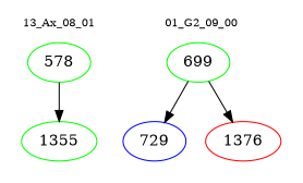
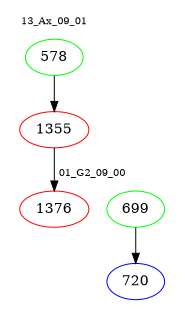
  digraph {
    node [color=green]
    edge [color=black]
    n1 [label=578]
-   n2 [label=1355]
+   n2 [color=red label=1355]
    n3 [label=699]
-   n4 [color=blue label=729]
+   n4 [color=blue label=720]
    n5 [color=red label=1376]
    subgraph cluster_1 {
      color=white
      fontsize=10
-     label="13_Ax_08_01"
+     label="13_Ax_09_01"
      n1
      n2
    }
    subgraph cluster_2 {
      color=white
      fontsize=10
      label="01_G2_09_00"
      n3
      n4
      n5
    }
    n1 -> n2
    n3 -> n4
-   n3 -> n5
+   n2 -> n5
  }
